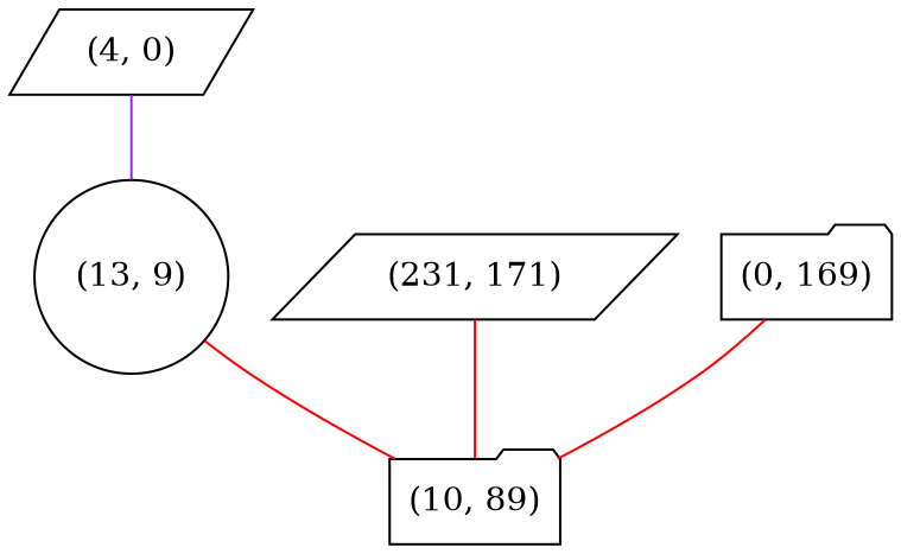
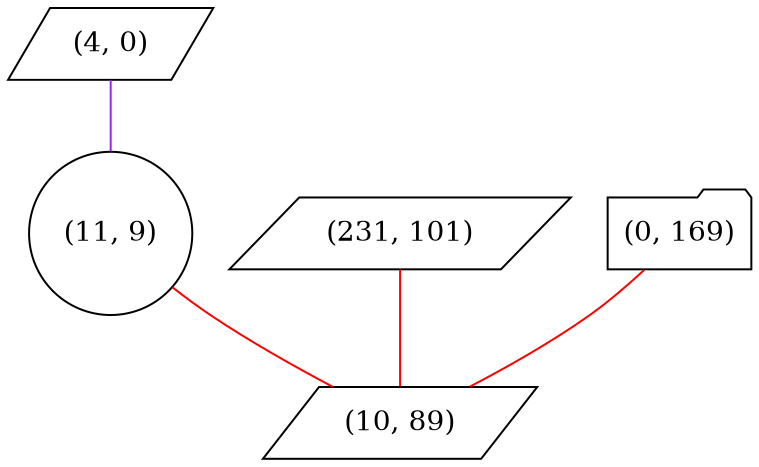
  graph {
    node [shape=parallelogram]
    edge [color=red weight=1]
    n1 [label="(4, 0)"]
-   "(13, 9)" [shape=circle]
-   "(10, 89)" [shape=folder]
-   "(231, 101)" [label="(231, 171)"]
+   "(13, 9)" [shape=circle label="(11, 9)"]
+   "(10, 89)"
+   "(231, 101)"
    n5 [label="(0, 169)" shape=folder]
    n1 -- "(13, 9)" [color=purple weight=4]
    "(13, 9)" -- "(10, 89)"
    "(231, 101)" -- "(10, 89)"
    n5 -- "(10, 89)"
  }
